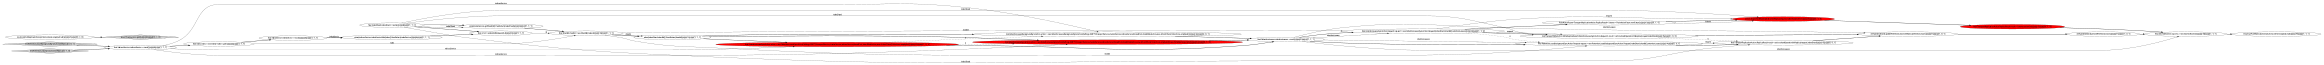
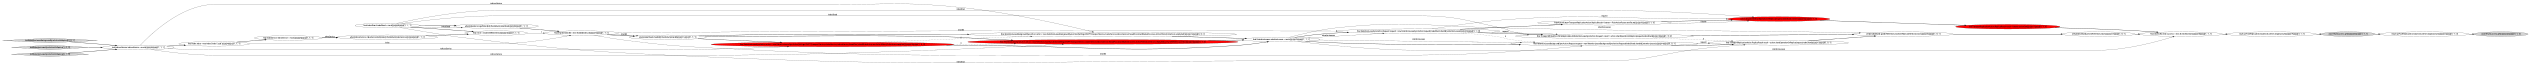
  digraph {
    fontname=Roboto
    rankdir=LR
    node [fillcolor=white fontname=Roboto shape=ellipse style=filled]
    edge [fontname=Roboto style=bold]
    n1 [label="final int id = randomIntBetween(0,4)@@@7@@@['1', '1', '1']"]
    n2 [label="final ShardId shardId = new ShardId(index,id)@@@10@@@['1', '1', '1']"]
    n3 [label="when(indexShard.shardId()).thenReturn(shardId)@@@11@@@['1', '1', '1']"]
    n4 [label="final RetentionLeaseBackgroundSyncAction.Request request = new RetentionLeaseBackgroundSyncAction.Request(indexShard.shardId(),retentionLeases)@@@14@@@['0', '0', '1']"]
    n5 [label="final RetentionLeaseSyncAction.Request request = new RetentionLeaseSyncAction.Request(indexShard.shardId(),retentionLeases)@@@14@@@['1', '1', '0']"]
    n6 [label="final IndexShard indexShard = mock()@@@8@@@['1', '1', '1']"]
    n7 [fillcolor=red label="action.dispatchedShardOperationOnReplica(request,indexShard,listener)@@@16@@@['0', '1', '0']"]
    n8 [label="final TransportReplicationAction.ReplicaResult result = action.shardOperationOnReplica(request,indexShard)@@@15@@@['0', '0', '1']"]
    n9 [label="final TransportWriteAction.WriteReplicaResult<RetentionLeaseSyncAction.Request> result = action.shardOperationOnReplica(request,indexShard)@@@15@@@['1', '0', '0']"]
    n10 [label="when(indexService.getShard(id)).thenReturn(indexShard)@@@9@@@['1', '1', '1']"]
    n11 [label="final IndicesService indicesService = mock()@@@3@@@['1', '1', '1']"]
    n12 [fillcolor=red label="final RetentionLeaseSyncAction action = new RetentionLeaseSyncAction(Settings.EMPTY,transportService,clusterService,indicesService,threadPool,shardStateAction,new ActionFilters(Collections.emptySet()),new WriteMemoryLimits())@@@12@@@['0', '1', '0']"]
    n13 [label="final Index index = new Index(\"index\",\"uuid\")@@@4@@@['1', '1', '1']"]
    n14 [fillcolor=red label="final RetentionLeaseSyncAction action = new RetentionLeaseSyncAction(Settings.EMPTY,transportService,clusterService,indicesService,threadPool,shardStateAction,new ActionFilters(Collections.emptySet()))@@@12@@@['1', '0', '0']"]
    n15 [label="final RetentionLeaseBackgroundSyncAction action = new RetentionLeaseBackgroundSyncAction(Settings.EMPTY,transportService,clusterService,indicesService,threadPool,shardStateAction,new ActionFilters(Collections.emptySet()))@@@12@@@['0', '0', '1']"]
    n16 [label="final RetentionLeases retentionLeases = mock()@@@13@@@['1', '1', '1']"]
    n17 [label="final IndexService indexService = mock()@@@5@@@['1', '1', '1']"]
    n18 [label="result.runPostReplicaActions(ActionListener.wrap(null,null))@@@21@@@['0', '1', '0']"]
-   n19 [fillcolor=lightgray label="assertTrue(success.get())@@@22@@@['0', '1', '0']" shape=diamond]
+   n19 [fillcolor=lightgray label="assertTrue(success.get())@@@22@@@['0', '1', '0']"]
    n20 [label="PlainActionFuture<TransportReplicationAction.ReplicaResult> listener = PlainActionFuture.newFuture()@@@15@@@['0', '1', '0']"]
    n21 [fillcolor=lightgray label="testRetentionLeaseBackgroundSyncActionOnReplica['0', '0', '1']" shape=diamond]
    n22 [label="verify(indexShard).updateRetentionLeasesOnReplica(retentionLeases)@@@16@@@['1', '0', '1']"]
    n23 [label="final AtomicBoolean success = new AtomicBoolean()@@@18@@@['1', '1', '1']"]
    n24 [fillcolor=red label="final TransportReplicationAction.ReplicaResult result = listener.actionGet()@@@17@@@['0', '1', '0']"]
    n25 [label="verify(indexShard).persistRetentionLeases()@@@17@@@['1', '0', '1']"]
    n26 [label="when(indicesService.indexServiceSafe(index)).thenReturn(indexService)@@@6@@@['1', '1', '1']"]
    n27 [label="result.runPostReplicaActions(ActionListener.wrap(null,null))@@@19@@@['1', '1', '1']"]
+   n28 [fillcolor=lightgray label="assertTrue(success.get())@@@20@@@['1', '1', '1']"]
+   n29 [fillcolor=lightgray label="testRetentionLeaseSyncActionOnReplica['1', '0', '0']" shape=diamond]
    n30 [fillcolor=lightgray label="testRetentionLeaseSyncActionOnReplica['0', '1', '0']" shape=diamond]
    n1 -> n2 [label=id style=solid]
    n2 -> n3
    n2 -> n3 [label=shardId style=solid]
    n2 -> n4 [label=shardId style=solid]
    n2 -> n5 [label=shardId style=solid]
    n3 -> n12
    n3 -> n14
    n3 -> n15
    n4 -> n8
    n4 -> n8 [label=request style=solid]
    n5 -> n4 [label=0 style=dashed]
    n5 -> n7 [label=request style=solid]
    n5 -> n9 [label=request style=solid]
    n5 -> n9
    n5 -> n20
    n6 -> n1
    n6 -> n7 [label=indexShard style=solid]
    n6 -> n8 [label=indexShard style=solid]
    n6 -> n9 [label=indexShard style=solid]
    n6 -> n10
    n6 -> n10 [label=indexShard style=solid]
    n7 -> n24
    n8 -> n22
    n9 -> n8 [label=0 style=dashed]
    n9 -> n22
    n10 -> n2
    n11 -> n12 [label=indicesService style=solid]
    n11 -> n13
    n11 -> n14 [label=indicesService style=solid]
    n11 -> n15 [label=indicesService style=solid]
    n12 -> n16
    n13 -> n2 [label=index style=solid]
    n13 -> n17
    n14 -> n12 [label=0 style=dashed]
    n14 -> n15 [label=0 style=dashed]
    n14 -> n16
    n15 -> n16
    n16 -> n4 [label=retentionLeases style=solid]
    n16 -> n4
    n16 -> n5 [label=retentionLeases style=solid]
    n16 -> n5
    n16 -> n22 [label=retentionLeases style=solid]
    n16 -> n23 [label=retentionLeases style=solid]
    n17 -> n26 [label=indexService style=solid]
    n17 -> n26
    n18 -> n19
    n20 -> n7 [label=listener style=solid]
    n20 -> n7
    n21 -> n11
    n22 -> n25
    n23 -> n27
    n24 -> n23
    n25 -> n23
    n26 -> n1
+   n27 -> n28
+   n28 -> n18
+   n29 -> n11
    n30 -> n11
  }
